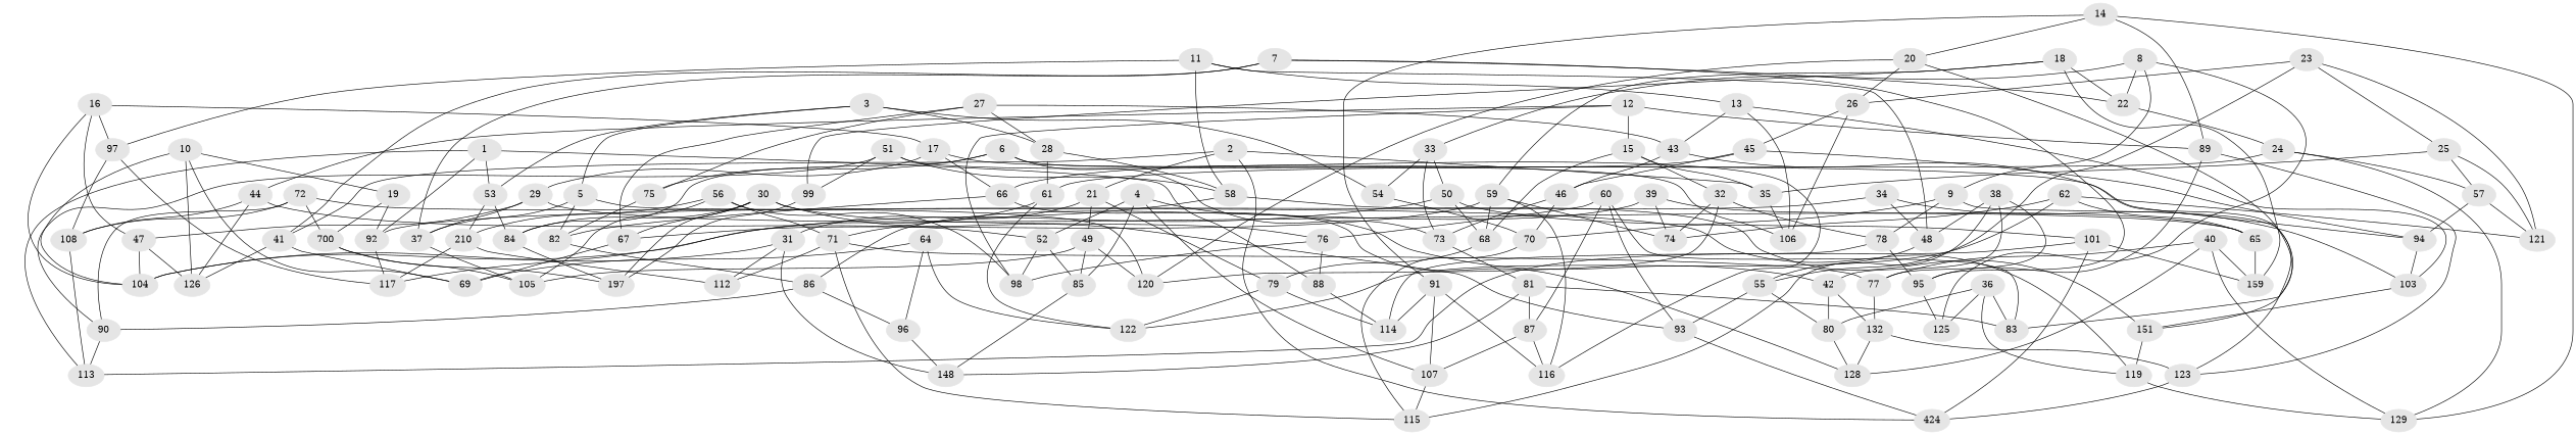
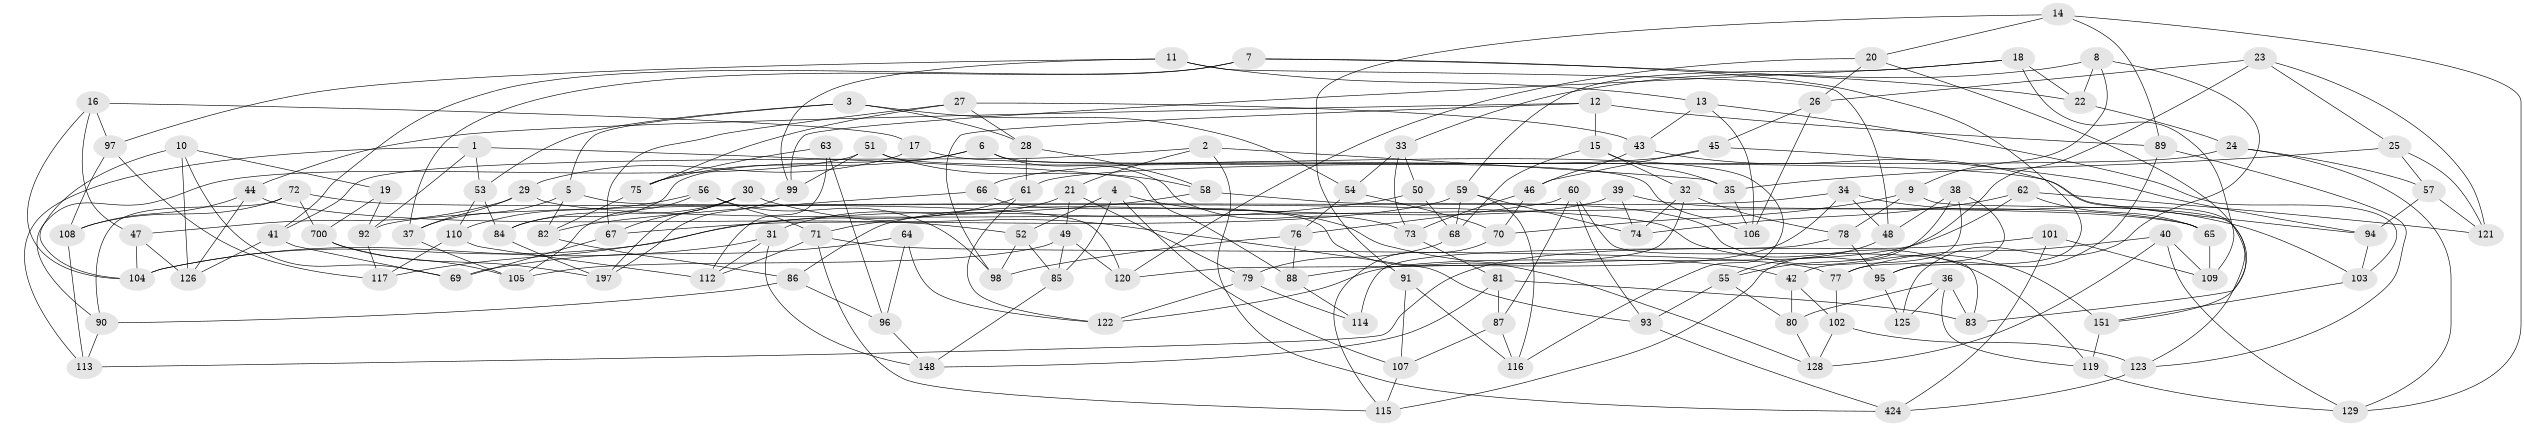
  graph {
    node [color=gray90 style=filled]
    1
    53
    88
    92
    113
    84
-   110 [label=210]
+   110
    114
    117
    2
    21
    35
    41
    n14 [label=424]
    31
    49
    79
    106
    69
    126
    3
    5
    28
    54
    37
    82
    120
    61
    58
    70
    76
    4
    42
    52
    85
    107
    80
-   102 [label=132]
+   102
    98
    n40 [label=148]
    115
    105
    86
    6
    73
    75
    116
    81
    n49 [label=197]
    7
    22
    95
    24
    125
    8
    9
    33
    78
    123
    50
    10
    19
    104
    n64 [label=700]
    11
    13
    48
    97
    99
    43
    103
    55
    108
    12
    15
    44
    89
    32
    68
    46
    n81 [label=151]
    14
    20
    91
    129
    26
    83
    74
    16
    17
    47
    29
    66
    94
    65
    128
    18
-   109 [label=159]
+   109
    59
    39
    45
    112
    122
    57
    23
    25
    121
    93
    27
    67
    71
    30
    101
    34
    36
    119
    38
    77
    90
    96
    40
    51
    56
    60
    87
    62
+   63
    64
    72
    1 -- 53
    1 -- 88
    1 -- 92
    1 -- 113
    53 -- 84
    53 -- 110
    88 -- 114
    92 -- 117
    84 -- n49
    110 -- 117
    110 -- 112
    2 -- 21
    2 -- 35
    2 -- 41
    2 -- n14
    21 -- 31
    21 -- 49
    21 -- 79
    35 -- 106
    41 -- 69
    41 -- 126
    31 -- n40
    31 -- 104
    31 -- 112
    49 -- 120
    49 -- 85
    49 -- 105
    79 -- 114
    79 -- 122
    3 -- 53
    3 -- 5
    3 -- 28
    3 -- 54
    5 -- 37
    5 -- 82
    5 -- 120
    28 -- 61
    28 -- 58
    54 -- 70
-   30 -- 76
+   54 -- 76
    37 -- 105
    82 -- 86
    61 -- 117
    61 -- 122
    58 -- n81
    58 -- 71
    70 -- 115
    76 -- 88
    76 -- 98
    4 -- 42
    4 -- 52
    4 -- 85
    4 -- 107
    42 -- 80
    42 -- 102
    52 -- 85
    52 -- 98
    85 -- n40
    107 -- 115
    80 -- 128
    102 -- 123
    102 -- 128
    86 -- 90
    86 -- 96
    6 -- 84
    6 -- 73
    6 -- 75
    6 -- 116
    73 -- 81
    75 -- 82
    81 -- n40
    81 -- 83
    81 -- 87
    7 -- 41
    7 -- 37
    7 -- 22
    7 -- 95
    22 -- 24
    95 -- 125
    24 -- 61
    24 -- 129
    24 -- 57
    8 -- 22
    8 -- 125
    8 -- 9
    8 -- 33
    9 -- 70
    9 -- 78
    9 -- 123
    33 -- 54
    33 -- 73
    33 -- 50
    78 -- 114
    78 -- 95
    123 -- n14
    50 -- 104
    50 -- 68
-   50 -- 101
    10 -- 69
    10 -- 126
    10 -- 19
    10 -- 104
    19 -- 92
    19 -- n64
    n64 -- 105
    n64 -- n49
    11 -- 13
    11 -- 48
    11 -- 97
-   11 -- 58
+   11 -- 99
    13 -- 106
    13 -- 43
    13 -- 103
    48 -- 55
    97 -- 117
    97 -- 108
    99 -- n49
    43 -- 46
    43 -- n81
    103 -- n81
    55 -- 80
    55 -- 93
    108 -- 113
    12 -- 98
    12 -- 15
    12 -- 44
    12 -- 89
    15 -- 35
    15 -- 32
    15 -- 68
    44 -- 126
    44 -- 52
    44 -- 108
    89 -- 95
    89 -- 123
    32 -- 120
    32 -- 78
    32 -- 74
    68 -- 79
    46 -- 70
    46 -- 73
    n81 -- 119
    14 -- 89
    14 -- 20
    14 -- 91
    14 -- 129
    20 -- 120
    20 -- 26
    20 -- 83
-   91 -- 114
    91 -- 107
    91 -- 116
    26 -- 106
    26 -- 45
    16 -- 104
    16 -- 97
    16 -- 17
    16 -- 47
    17 -- 29
-   17 -- 66
    17 -- 94
    47 -- 126
    47 -- 104
    29 -- 37
    29 -- 47
    29 -- 65
    66 -- 82
    66 -- 128
    94 -- 103
    65 -- 109
    18 -- 22
    18 -- 99
    18 -- 109
    18 -- 59
    59 -- 116
    59 -- 68
    59 -- 74
    59 -- 67
    39 -- 86
    39 -- 74
    39 -- 65
    45 -- 46
    45 -- 66
    45 -- 94
    57 -- 94
    57 -- 121
    23 -- 55
    23 -- 26
    23 -- 25
    23 -- 121
    25 -- 35
    25 -- 57
    25 -- 121
    93 -- n14
    27 -- 28
    27 -- 75
    27 -- 43
    27 -- 67
    67 -- 69
    71 -- 115
    71 -- 112
    71 -- 77
    30 -- 84
    30 -- n49
    30 -- 93
    30 -- 67
    101 -- 113
    101 -- n14
    101 -- 109
+   34 -- 88
    34 -- 92
    34 -- 48
    34 -- 103
    36 -- 80
    36 -- 125
    36 -- 83
    36 -- 119
    119 -- 129
    38 -- 42
    38 -- 115
    38 -- 48
    38 -- 77
    77 -- 102
    90 -- 113
    96 -- n40
    40 -- 129
    40 -- 128
    40 -- 109
    40 -- 77
    51 -- 106
    51 -- 58
    51 -- 99
    51 -- 90
    56 -- 110
    56 -- 98
    56 -- 105
    56 -- 71
    60 -- 76
    60 -- 83
    60 -- 93
    60 -- 87
    87 -- 107
    87 -- 116
    62 -- 74
    62 -- 65
    62 -- 122
    62 -- 121
+   63 -- 75
+   63 -- 112
+   63 -- 96
    64 -- 69
    64 -- 122
    64 -- 96
    72 -- n64
    72 -- 108
    72 -- 119
    72 -- 90
  }
